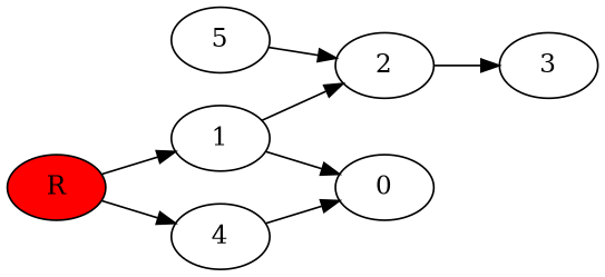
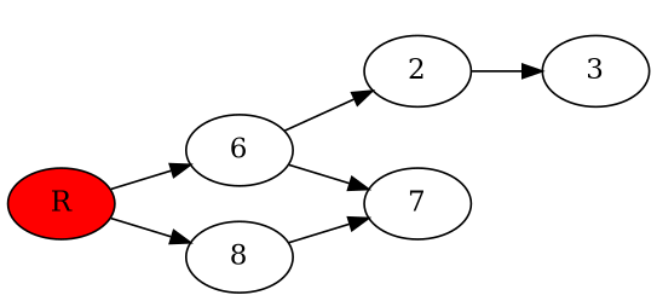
  digraph {
    rankdir=LR
-   5
    2
    3
-   4
-   7 [label=0]
-   6 [label=1]
+   4 [label=8]
+   7
+   6
    R [fillcolor="#ff0000" style=filled]
-   5 -> 2
    2 -> 3
    4 -> 7
    6 -> 2
    6 -> 7
    R -> 4
    R -> 6
  }
